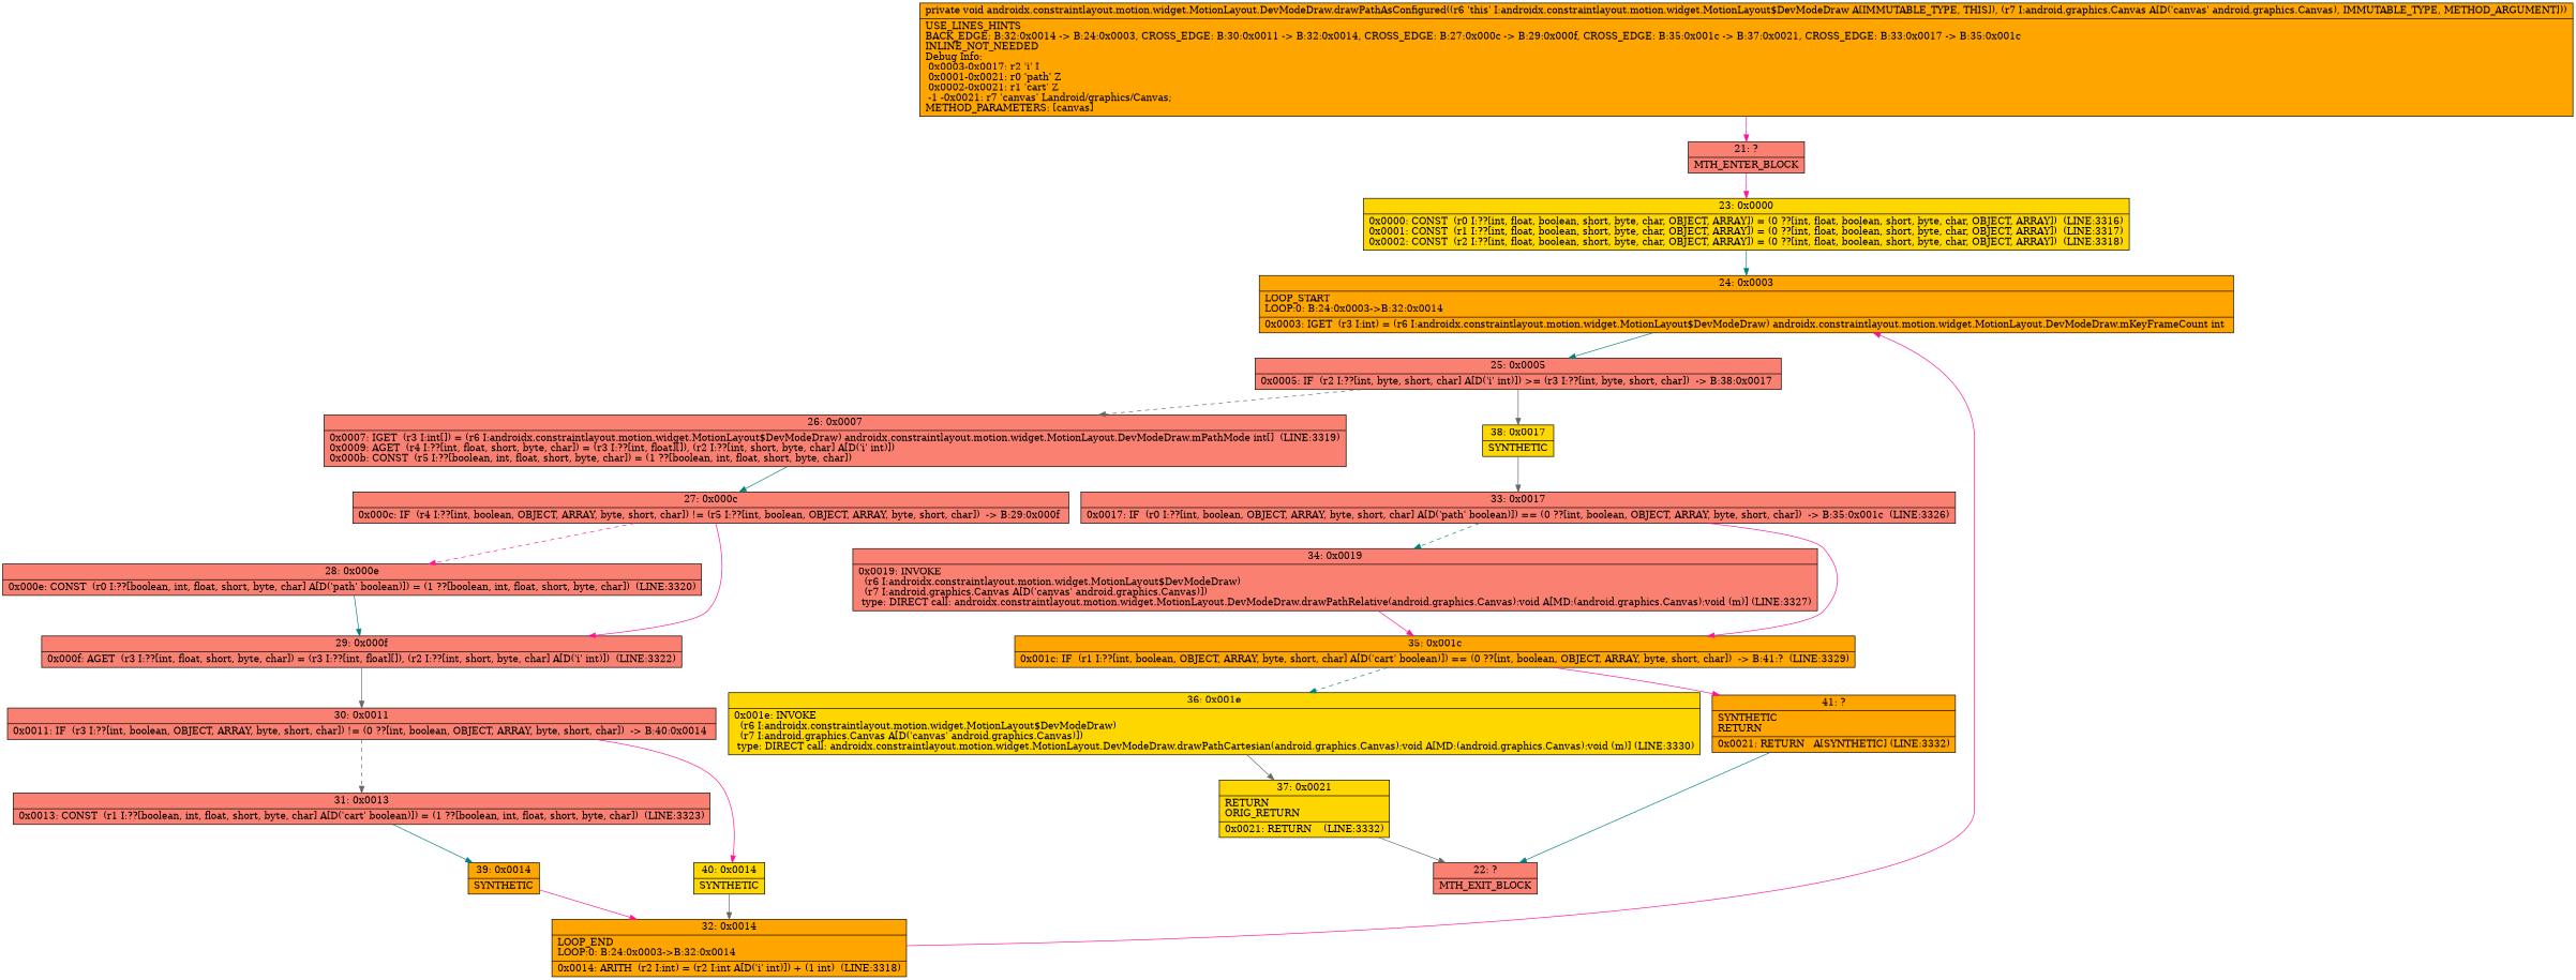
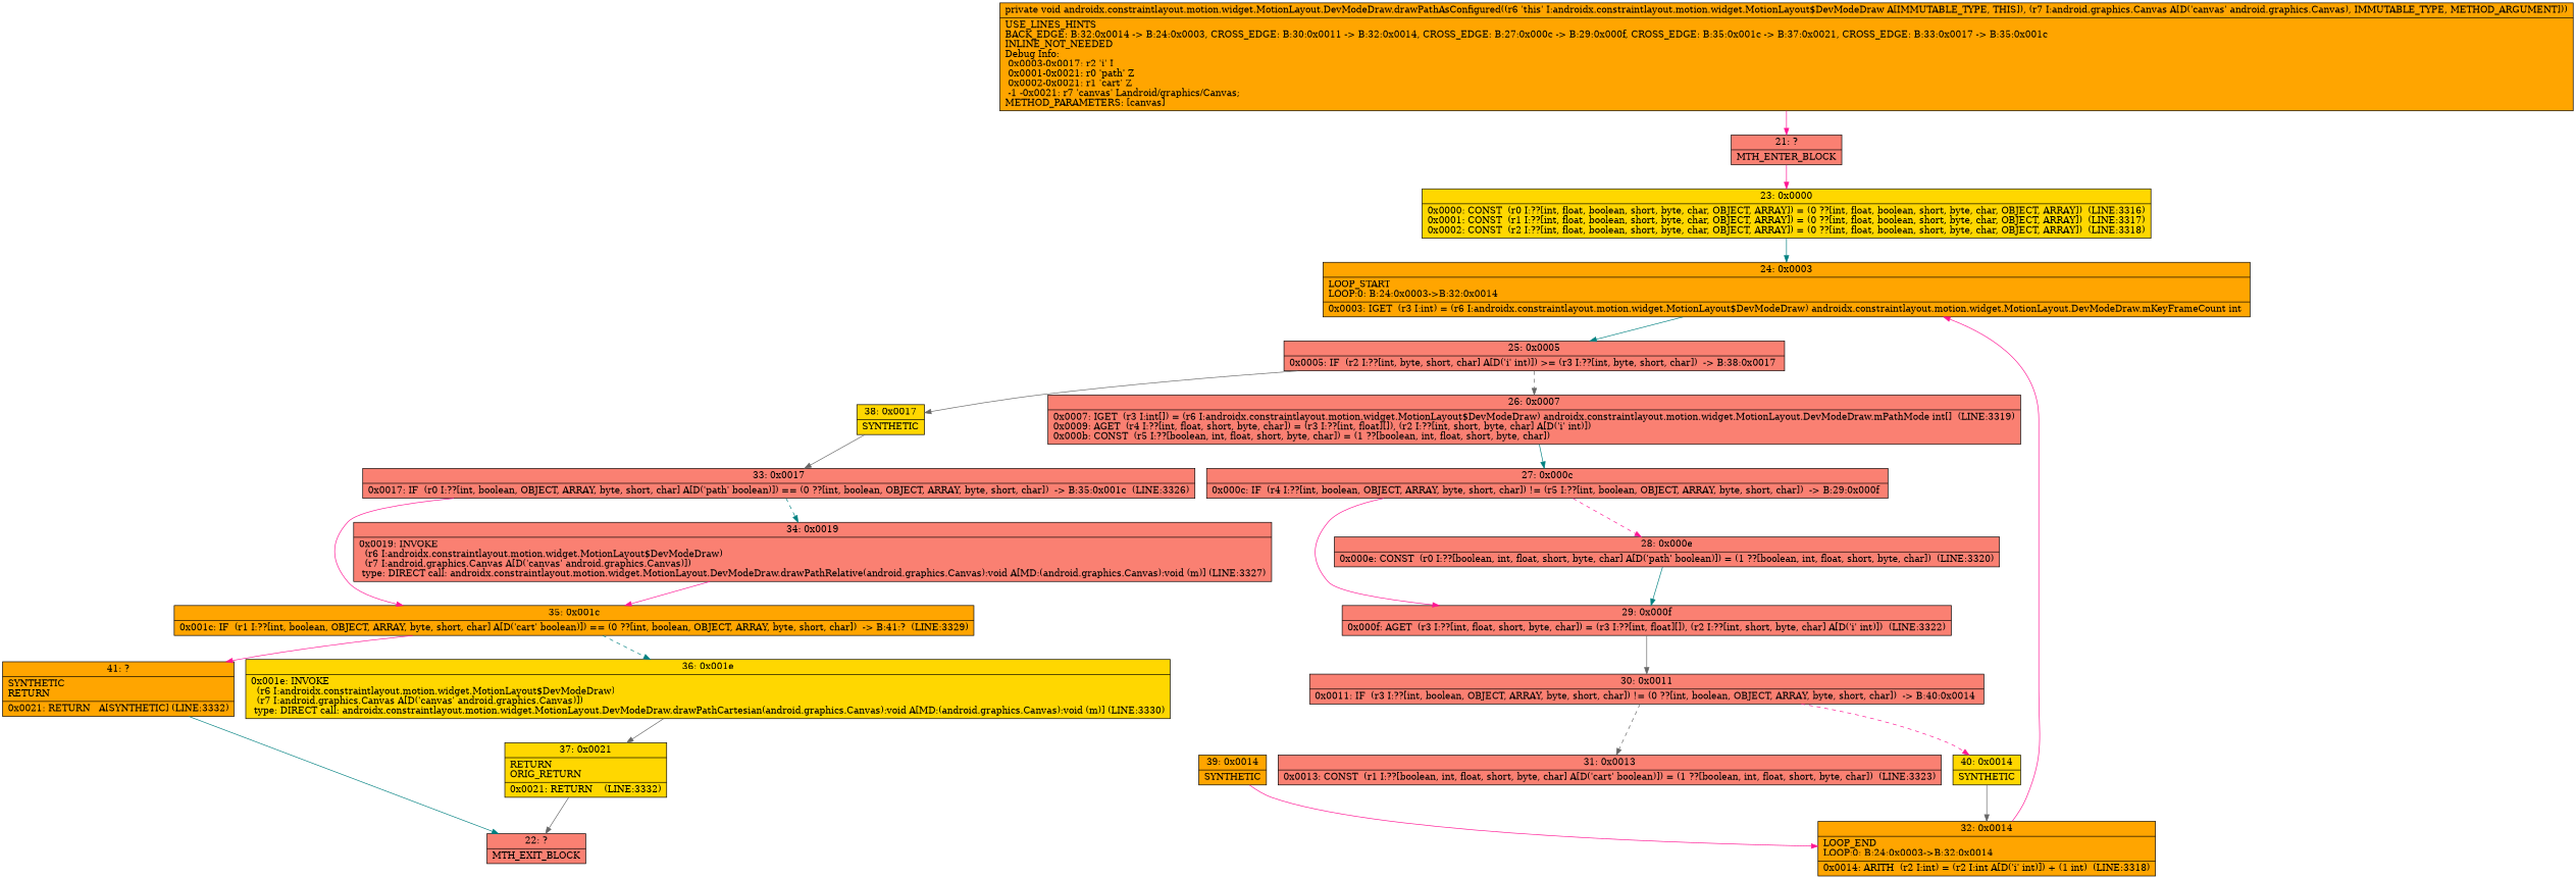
  digraph {
    node [fillcolor=salmon shape=record style=filled]
    edge [color=deeppink]
    n1 [label="{21\:\ ?|MTH_ENTER_BLOCK\l}"]
    n2 [fillcolor=gold label="{23\:\ 0x0000|0x0000: CONST  (r0 I:??[int, float, boolean, short, byte, char, OBJECT, ARRAY]) = (0 ??[int, float, boolean, short, byte, char, OBJECT, ARRAY])  (LINE:3316)\l0x0001: CONST  (r1 I:??[int, float, boolean, short, byte, char, OBJECT, ARRAY]) = (0 ??[int, float, boolean, short, byte, char, OBJECT, ARRAY])  (LINE:3317)\l0x0002: CONST  (r2 I:??[int, float, boolean, short, byte, char, OBJECT, ARRAY]) = (0 ??[int, float, boolean, short, byte, char, OBJECT, ARRAY])  (LINE:3318)\l}"]
    n3 [fillcolor=orange label="{24\:\ 0x0003|LOOP_START\lLOOP:0: B:24:0x0003\-\>B:32:0x0014\l|0x0003: IGET  (r3 I:int) = (r6 I:androidx.constraintlayout.motion.widget.MotionLayout$DevModeDraw) androidx.constraintlayout.motion.widget.MotionLayout.DevModeDraw.mKeyFrameCount int \l}"]
    n4 [label="{25\:\ 0x0005|0x0005: IF  (r2 I:??[int, byte, short, char] A[D('i' int)]) \>= (r3 I:??[int, byte, short, char])  \-\> B:38:0x0017 \l}"]
    n5 [label="{26\:\ 0x0007|0x0007: IGET  (r3 I:int[]) = (r6 I:androidx.constraintlayout.motion.widget.MotionLayout$DevModeDraw) androidx.constraintlayout.motion.widget.MotionLayout.DevModeDraw.mPathMode int[]  (LINE:3319)\l0x0009: AGET  (r4 I:??[int, float, short, byte, char]) = (r3 I:??[int, float][]), (r2 I:??[int, short, byte, char] A[D('i' int)]) \l0x000b: CONST  (r5 I:??[boolean, int, float, short, byte, char]) = (1 ??[boolean, int, float, short, byte, char]) \l}"]
    n6 [fillcolor=gold label="{38\:\ 0x0017|SYNTHETIC\l}"]
    n7 [label="{27\:\ 0x000c|0x000c: IF  (r4 I:??[int, boolean, OBJECT, ARRAY, byte, short, char]) != (r5 I:??[int, boolean, OBJECT, ARRAY, byte, short, char])  \-\> B:29:0x000f \l}"]
    n8 [label="{33\:\ 0x0017|0x0017: IF  (r0 I:??[int, boolean, OBJECT, ARRAY, byte, short, char] A[D('path' boolean)]) == (0 ??[int, boolean, OBJECT, ARRAY, byte, short, char])  \-\> B:35:0x001c  (LINE:3326)\l}"]
    n9 [label="{28\:\ 0x000e|0x000e: CONST  (r0 I:??[boolean, int, float, short, byte, char] A[D('path' boolean)]) = (1 ??[boolean, int, float, short, byte, char])  (LINE:3320)\l}"]
    n10 [label="{29\:\ 0x000f|0x000f: AGET  (r3 I:??[int, float, short, byte, char]) = (r3 I:??[int, float][]), (r2 I:??[int, short, byte, char] A[D('i' int)])  (LINE:3322)\l}"]
    n11 [label="{30\:\ 0x0011|0x0011: IF  (r3 I:??[int, boolean, OBJECT, ARRAY, byte, short, char]) != (0 ??[int, boolean, OBJECT, ARRAY, byte, short, char])  \-\> B:40:0x0014 \l}"]
    n12 [label="{31\:\ 0x0013|0x0013: CONST  (r1 I:??[boolean, int, float, short, byte, char] A[D('cart' boolean)]) = (1 ??[boolean, int, float, short, byte, char])  (LINE:3323)\l}"]
    n13 [fillcolor=gold label="{40\:\ 0x0014|SYNTHETIC\l}"]
    n14 [fillcolor=orange label="{39\:\ 0x0014|SYNTHETIC\l}"]
    n15 [fillcolor=orange label="{32\:\ 0x0014|LOOP_END\lLOOP:0: B:24:0x0003\-\>B:32:0x0014\l|0x0014: ARITH  (r2 I:int) = (r2 I:int A[D('i' int)]) + (1 int)  (LINE:3318)\l}"]
    n16 [label="{34\:\ 0x0019|0x0019: INVOKE  \l  (r6 I:androidx.constraintlayout.motion.widget.MotionLayout$DevModeDraw)\l  (r7 I:android.graphics.Canvas A[D('canvas' android.graphics.Canvas)])\l type: DIRECT call: androidx.constraintlayout.motion.widget.MotionLayout.DevModeDraw.drawPathRelative(android.graphics.Canvas):void A[MD:(android.graphics.Canvas):void (m)] (LINE:3327)\l}"]
    n17 [fillcolor=orange label="{35\:\ 0x001c|0x001c: IF  (r1 I:??[int, boolean, OBJECT, ARRAY, byte, short, char] A[D('cart' boolean)]) == (0 ??[int, boolean, OBJECT, ARRAY, byte, short, char])  \-\> B:41:?  (LINE:3329)\l}"]
    n18 [fillcolor=gold label="{36\:\ 0x001e|0x001e: INVOKE  \l  (r6 I:androidx.constraintlayout.motion.widget.MotionLayout$DevModeDraw)\l  (r7 I:android.graphics.Canvas A[D('canvas' android.graphics.Canvas)])\l type: DIRECT call: androidx.constraintlayout.motion.widget.MotionLayout.DevModeDraw.drawPathCartesian(android.graphics.Canvas):void A[MD:(android.graphics.Canvas):void (m)] (LINE:3330)\l}"]
    n19 [fillcolor=orange label="{41\:\ ?|SYNTHETIC\lRETURN\l|0x0021: RETURN   A[SYNTHETIC] (LINE:3332)\l}"]
    n20 [fillcolor=gold label="{37\:\ 0x0021|RETURN\lORIG_RETURN\l|0x0021: RETURN    (LINE:3332)\l}"]
    n21 [label="{22\:\ ?|MTH_EXIT_BLOCK\l}"]
    n22 [fillcolor=orange label="{private void androidx.constraintlayout.motion.widget.MotionLayout.DevModeDraw.drawPathAsConfigured((r6 'this' I:androidx.constraintlayout.motion.widget.MotionLayout$DevModeDraw A[IMMUTABLE_TYPE, THIS]), (r7 I:android.graphics.Canvas A[D('canvas' android.graphics.Canvas), IMMUTABLE_TYPE, METHOD_ARGUMENT]))  | USE_LINES_HINTS\lBACK_EDGE: B:32:0x0014 \-\> B:24:0x0003, CROSS_EDGE: B:30:0x0011 \-\> B:32:0x0014, CROSS_EDGE: B:27:0x000c \-\> B:29:0x000f, CROSS_EDGE: B:35:0x001c \-\> B:37:0x0021, CROSS_EDGE: B:33:0x0017 \-\> B:35:0x001c\lINLINE_NOT_NEEDED\lDebug Info:\l  0x0003\-0x0017: r2 'i' I\l  0x0001\-0x0021: r0 'path' Z\l  0x0002\-0x0021: r1 'cart' Z\l  \-1 \-0x0021: r7 'canvas' Landroid\/graphics\/Canvas;\lMETHOD_PARAMETERS: [canvas]\l}"]
    n1 -> n2
    n2 -> n3 [color=teal]
    n3 -> n4 [color=teal]
    n4 -> n5 [color=gray40 style=dashed]
    n4 -> n6 [color=gray40]
    n5 -> n7 [color=teal]
    n6 -> n8 [color=gray40]
    n7 -> n9 [style=dashed]
    n7 -> n10
    n8 -> n16 [color=teal style=dashed]
    n8 -> n17
    n9 -> n10 [color=teal]
    n10 -> n11 [color=gray40]
    n11 -> n12 [color=gray40 style=dashed]
-   n11 -> n13
-   n12 -> n14 [color=teal]
+   n11 -> n13 [style=dashed]
    n13 -> n15 [color=gray40]
    n14 -> n15
    n15 -> n3
    n16 -> n17
    n17 -> n18 [color=teal style=dashed]
    n17 -> n19
    n18 -> n20 [color=gray40]
    n19 -> n21 [color=teal]
    n20 -> n21 [color=gray40]
    n22 -> n1
  }
